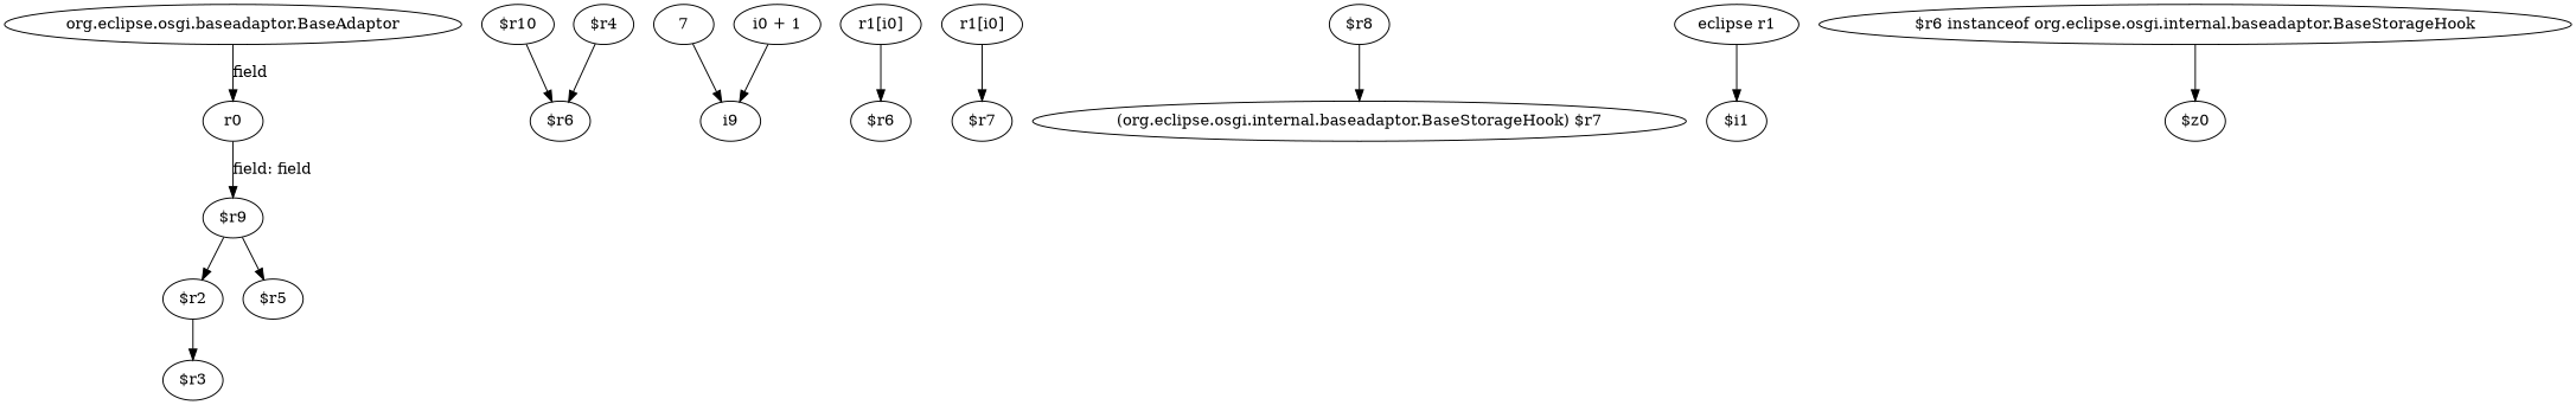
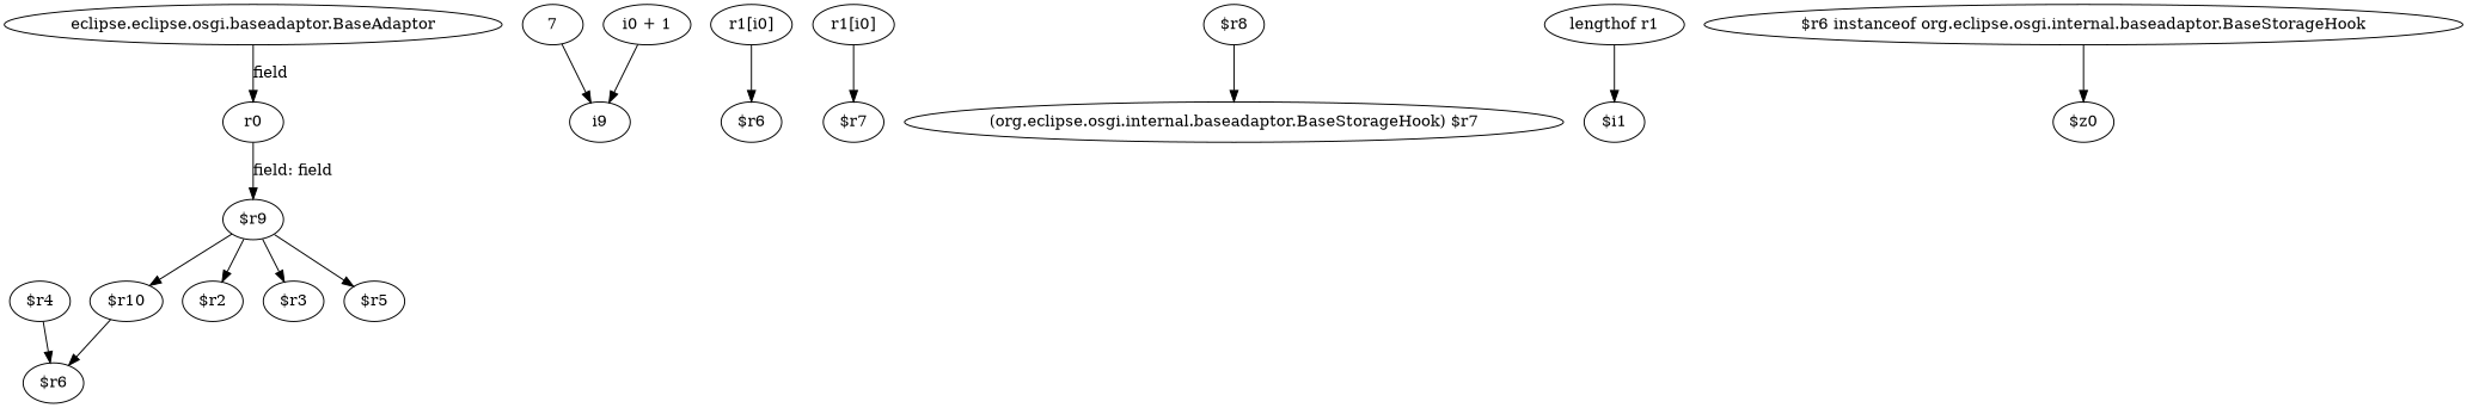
  digraph {
    n1 [label=r0]
    n2 [label="$r9"]
    n3 [label="$r10"]
    n4 [label="$r2"]
    n5 [label="$r3"]
    n6 [label="$r5"]
    n7 [label="$r6"]
    n8 [label="$r4"]
    n9 [label=7]
    n10 [label=i9]
-   n11 [label="org.eclipse.osgi.baseadaptor.BaseAdaptor"]
+   n11 [label="eclipse.eclipse.osgi.baseadaptor.BaseAdaptor"]
    n12 [label="r1[i0]"]
    n13 [label="$r6"]
    n14 [label="r1[i0]"]
    n15 [label="$r7"]
    n16 [label="(org.eclipse.osgi.internal.baseadaptor.BaseStorageHook) $r7"]
    n17 [label="$r8"]
    n18 [label="i0 + 1"]
-   n19 [label="eclipse r1"]
+   n19 [label="lengthof r1"]
    n20 [label="$i1"]
    n21 [label="$r6 instanceof org.eclipse.osgi.internal.baseadaptor.BaseStorageHook"]
    n22 [label="$z0"]
    n1 -> n2 [label="field: field"]
+   n2 -> n3
    n2 -> n4
-   n4 -> n5
+   n2 -> n5
    n2 -> n6
    n3 -> n7
    n8 -> n7
    n9 -> n10
    n11 -> n1 [label=field]
    n12 -> n13
    n14 -> n15
    n17 -> n16
    n18 -> n10
    n19 -> n20
    n21 -> n22
  }
